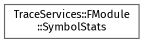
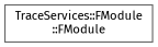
  digraph {
    rankdir=LR
    fontname="Fira Sans"
-   n1 [color=grey40 fillcolor=white fontname="Fira Sans" fontsize=10 height=0.2 label="TraceServices::FModule\l::SymbolStats" shape=box style=filled width=0.4]
+   n1 [color=grey40 fillcolor=white fontname="Fira Sans" fontsize=10 height=0.2 label="TraceServices::FModule\l::FModule" shape=box style=filled width=0.4]
  }
